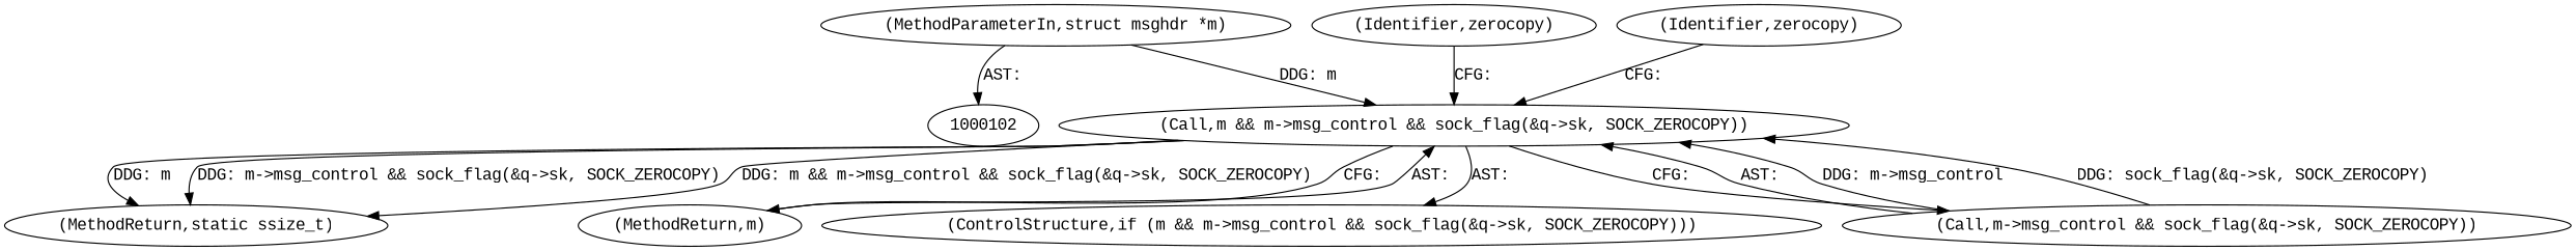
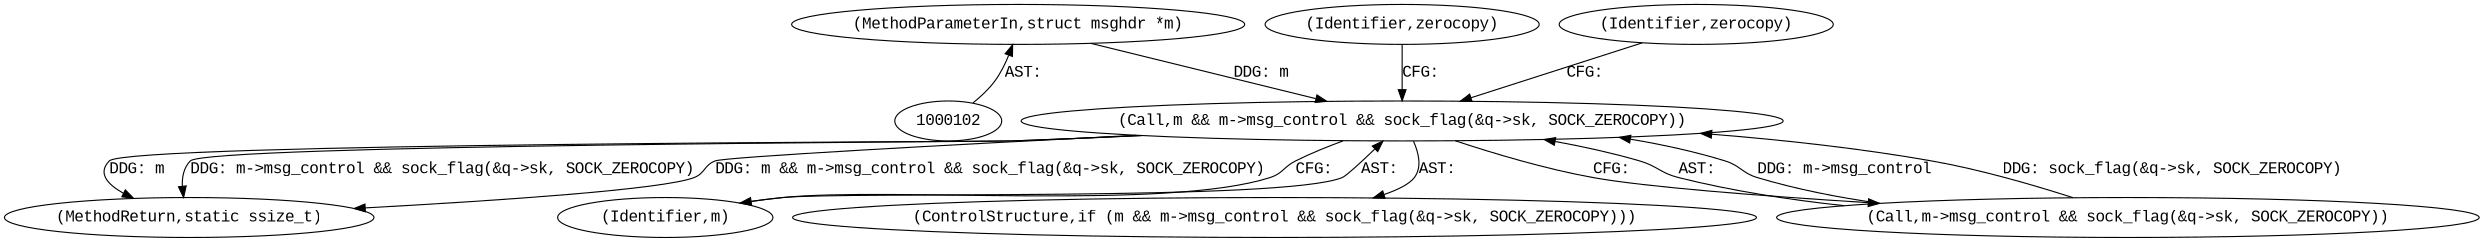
  digraph {
    fontname="Liberation Mono"
    node [fontname="Liberation Mono"]
    edge [fontname="Liberation Mono"]
    n1 [label="(MethodParameterIn,struct msghdr *m)"]
    n2 [label="(Call,m && m->msg_control && sock_flag(&q->sk, SOCK_ZEROCOPY))"]
    1000102
    n4 [label="(MethodReturn,static ssize_t)"]
-   n5 [label="(MethodReturn,m)"]
+   n5 [label="(Identifier,m)"]
    n6 [label="(ControlStructure,if (m && m->msg_control && sock_flag(&q->sk, SOCK_ZEROCOPY)))"]
    n7 [label="(Call,m->msg_control && sock_flag(&q->sk, SOCK_ZEROCOPY))"]
    n8 [label="(Identifier,zerocopy)"]
    n9 [label="(Identifier,zerocopy)"]
    n1 -> n2 [label="DDG: m"]
-   n1 -> 1000102 [label="AST: "]
+   1000102 -> n1 [label="AST: "]
    n2 -> n4 [label="DDG: m"]
    n2 -> n4 [label="DDG: m->msg_control && sock_flag(&q->sk, SOCK_ZEROCOPY)"]
    n2 -> n4 [label="DDG: m && m->msg_control && sock_flag(&q->sk, SOCK_ZEROCOPY)"]
    n2 -> n5 [label="CFG: "]
    n2 -> n6 [label="AST: "]
    n2 -> n7 [label="CFG: "]
    n5 -> n2 [label="AST: "]
    n7 -> n2 [label="AST: "]
    n7 -> n2 [label="DDG: m->msg_control"]
    n7 -> n2 [label="DDG: sock_flag(&q->sk, SOCK_ZEROCOPY)"]
    n8 -> n2 [label="CFG: "]
    n9 -> n2 [label="CFG: "]
  }
